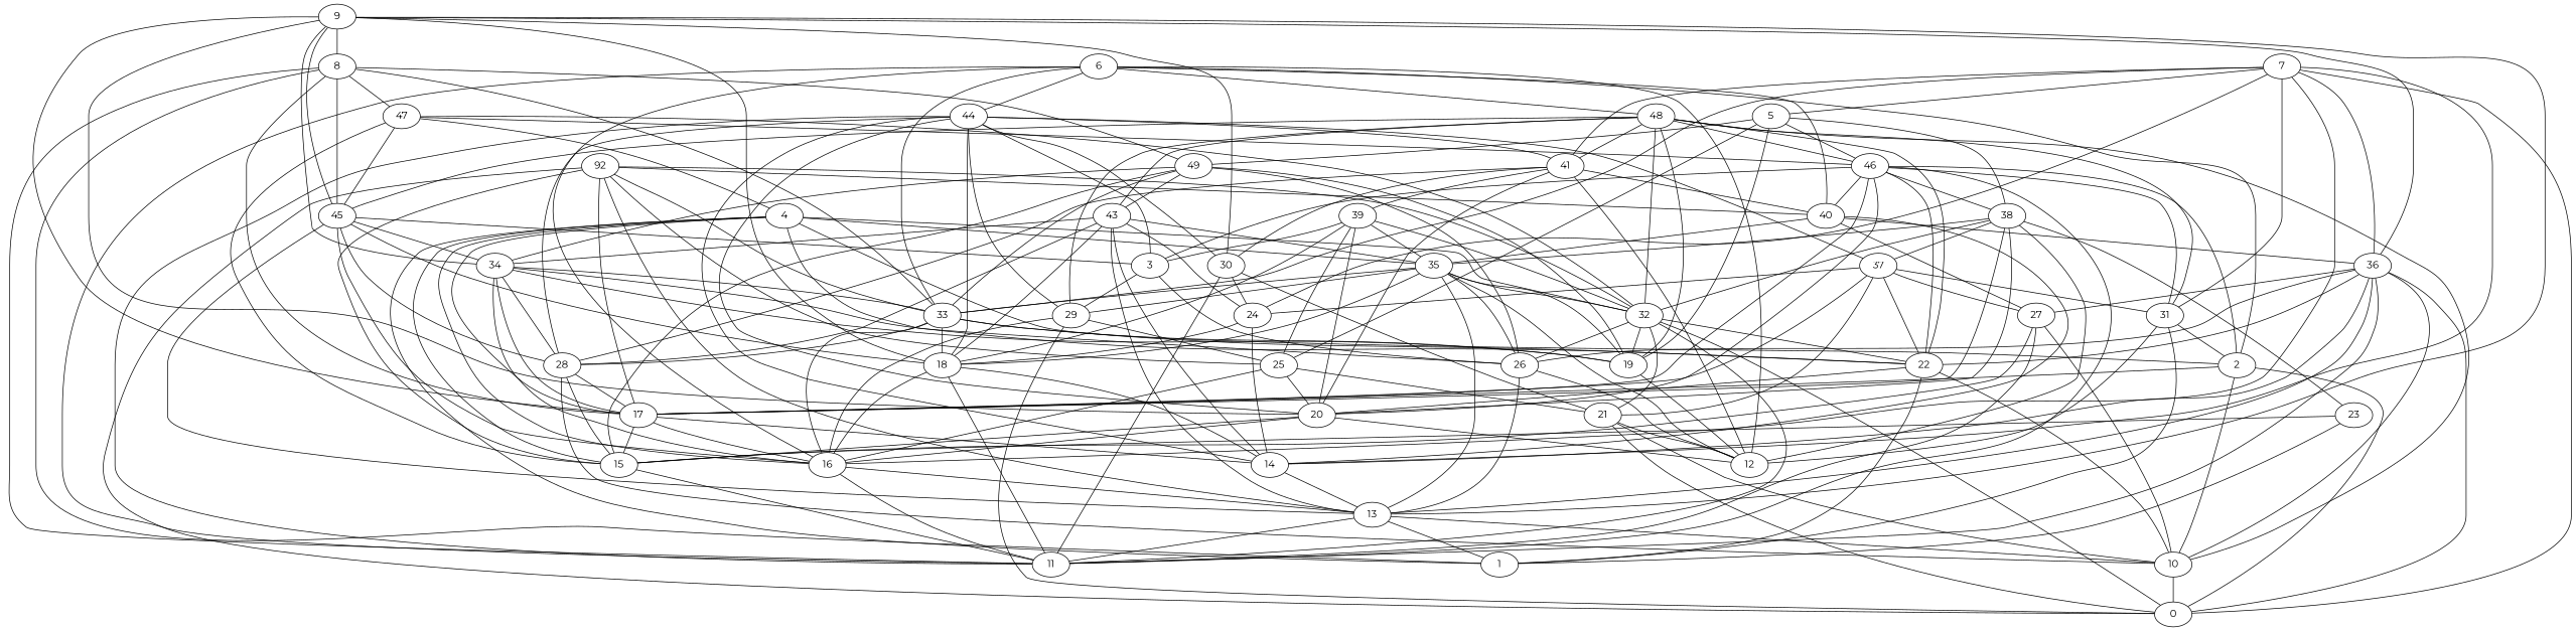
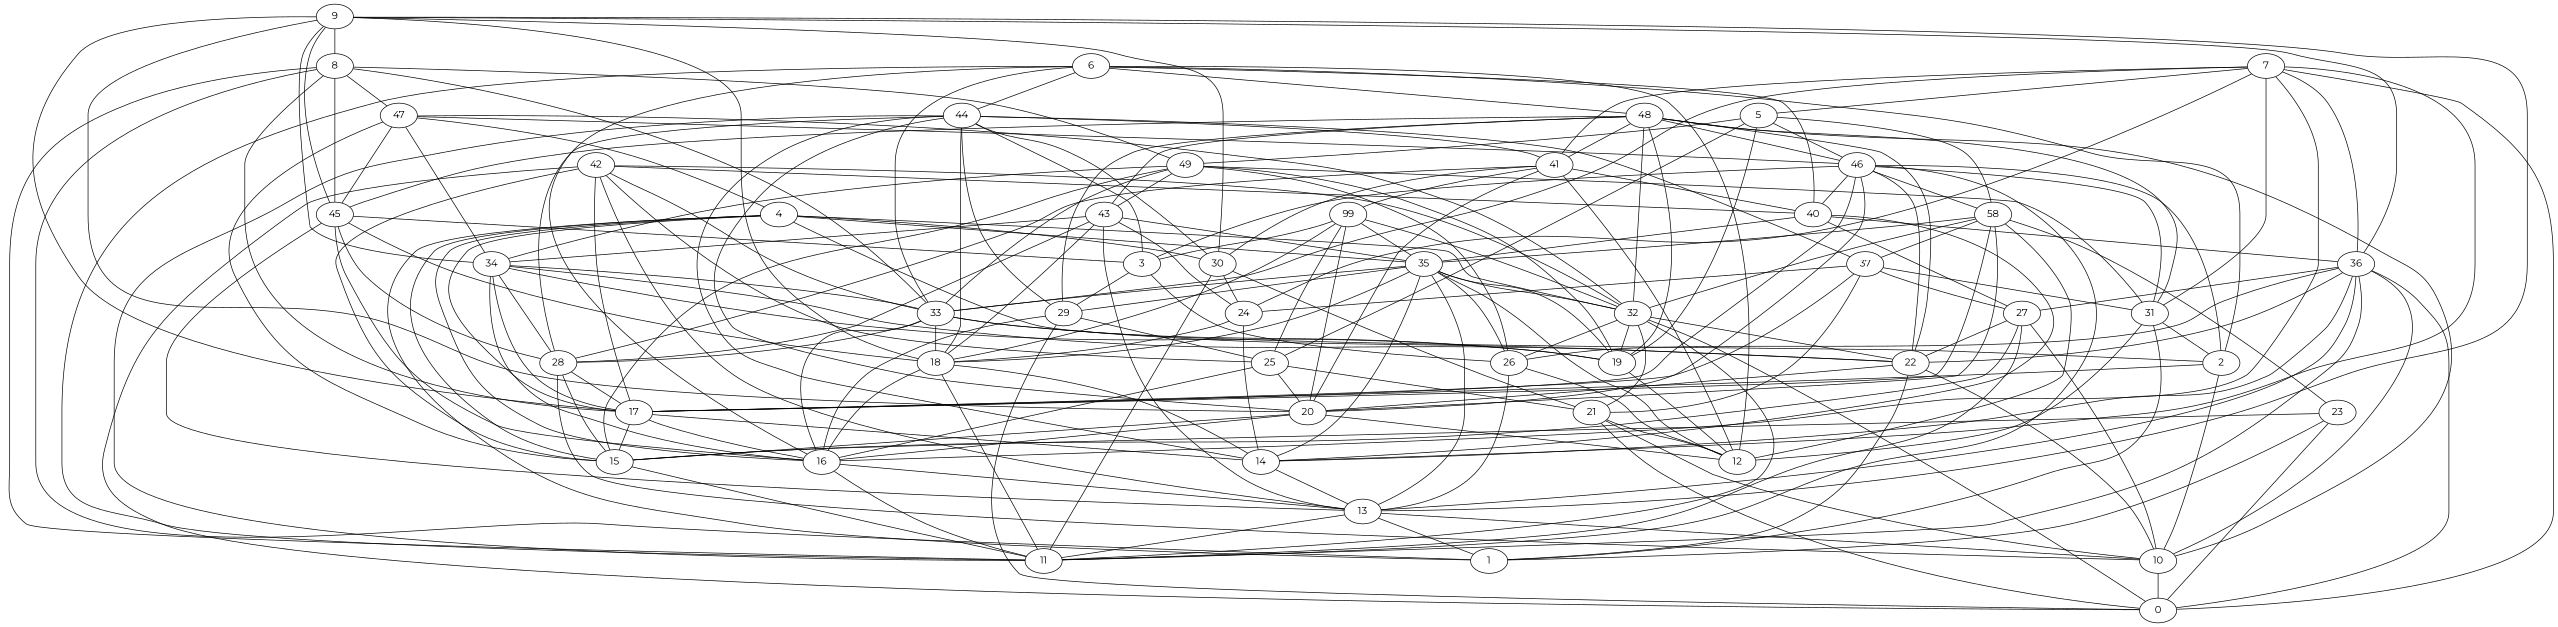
  digraph {
    fontname=Montserrat
    node [fontname=Montserrat]
    edge [color=black dir=none fontname=Montserrat]
    18
    16
    11
    14
    13
    19
    12
    15
    33
    28
    22
    10
    17
    48
    46
    45
    32
    31
    41
    40
    43
    29
    2
    20
    3
    36
    0
    34
    21
    26
    1
    23
    4
    35
    5
-   38
+   38 [label=58]
    25
    49
    37
    27
    24
    8
    47
    44
    30
-   39
+   39 [label=99]
    7
    6
-   42 [label=92]
+   42
    9
    subgraph sub_1 {
      18
      16
      11
      14
      13
      19
      12
      15
      33
      28
      22
      10
      17
      48
      46
      45
      32
      31
      41
      40
      43
      29
      2
      20
      3
      36
      0
      34
      21
      26
      1
      23
      4
      35
      5
      38
      25
      49
      37
      27
      24
      8
      47
      44
      30
      39
      7
      6
      42
      9
    }
    18 -> 16
    18 -> 11
    18 -> 14
    16 -> 11
    16 -> 13
    14 -> 13
    13 -> 11
    13 -> 10
    13 -> 1
    19 -> 12
    15 -> 11
    33 -> 18
    33 -> 16
    33 -> 19
    33 -> 28
    33 -> 22
    28 -> 15
    28 -> 10
    28 -> 17
    22 -> 10
    22 -> 20
    22 -> 1
    10 -> 0
    17 -> 16
    17 -> 14
    17 -> 15
    48 -> 19
    48 -> 22
    48 -> 10
    48 -> 46
    48 -> 45
    48 -> 32
    48 -> 31
    48 -> 41
    48 -> 43
    48 -> 29
    46 -> 11
    46 -> 22
    46 -> 17
    46 -> 31
    46 -> 40
    46 -> 2
    46 -> 20
    46 -> 3
    46 -> 38
    45 -> 18
    45 -> 16
    45 -> 13
    45 -> 28
    45 -> 3
-   45 -> 34
+   47 -> 34
    32 -> 11
    32 -> 19
    32 -> 22
    32 -> 0
    32 -> 21
    32 -> 26
    31 -> 12
    31 -> 2
    31 -> 1
    41 -> 12
    41 -> 28
    41 -> 40
    41 -> 20
    41 -> 30
    41 -> 39
    40 -> 14
    40 -> 36
    40 -> 35
    40 -> 27
    43 -> 18
-   43 -> 14
+   35 -> 14
    43 -> 13
    43 -> 28
    43 -> 34
    43 -> 35
    43 -> 24
    29 -> 16
    29 -> 0
    29 -> 25
    2 -> 10
    2 -> 17
    20 -> 16
    20 -> 12
    20 -> 15
    3 -> 29
    3 -> 26
    36 -> 11
    36 -> 14
    36 -> 13
    36 -> 22
    36 -> 10
    36 -> 0
    36 -> 26
    36 -> 27
    34 -> 16
    34 -> 19
    34 -> 33
    34 -> 28
    34 -> 22
    34 -> 17
    21 -> 12
    21 -> 10
    21 -> 0
    26 -> 13
    26 -> 12
    23 -> 15
-   2 -> 0
+   23 -> 0
    23 -> 1
    4 -> 16
    4 -> 15
    4 -> 17
    4 -> 32
    4 -> 2
-   4 -> 26
+   4 -> 30
    4 -> 1
    4 -> 35
    35 -> 18
    35 -> 13
    35 -> 19
    35 -> 12
    35 -> 33
    35 -> 32
    35 -> 29
    35 -> 26
    5 -> 19
    5 -> 46
    5 -> 38
    5 -> 25
    5 -> 49
    38 -> 12
    38 -> 17
    38 -> 32
    38 -> 20
    38 -> 23
    38 -> 35
    38 -> 37
    25 -> 16
    25 -> 20
    25 -> 21
    49 -> 19
    49 -> 15
    49 -> 33
+   49 -> 31
    49 -> 43
    49 -> 34
    49 -> 26
    37 -> 17
    37 -> 31
    37 -> 21
    37 -> 27
    37 -> 24
    27 -> 11
    27 -> 15
-   37 -> 22
+   27 -> 22
    27 -> 10
    24 -> 18
    24 -> 14
    8 -> 11
    8 -> 33
    8 -> 17
    8 -> 45
    8 -> 1
    8 -> 49
    8 -> 47
    47 -> 15
    47 -> 46
    47 -> 45
    47 -> 32
    47 -> 4
    44 -> 18
    44 -> 11
    44 -> 14
    44 -> 28
    44 -> 41
    44 -> 29
    44 -> 20
    44 -> 3
    44 -> 37
    44 -> 30
    30 -> 11
    30 -> 21
    30 -> 24
    39 -> 18
    39 -> 32
    39 -> 20
    39 -> 3
    39 -> 35
    39 -> 25
    7 -> 16
    7 -> 14
    7 -> 33
    7 -> 31
    7 -> 41
    7 -> 36
    7 -> 0
    7 -> 5
    7 -> 24
    6 -> 16
    6 -> 11
    6 -> 12
    6 -> 33
    6 -> 48
    6 -> 40
    6 -> 2
    6 -> 44
    42 -> 13
    42 -> 15
    42 -> 33
    42 -> 17
    42 -> 32
    42 -> 40
    42 -> 0
    42 -> 25
    9 -> 18
    9 -> 13
    9 -> 17
    9 -> 45
    9 -> 20
    9 -> 36
    9 -> 34
    9 -> 8
    9 -> 30
  }
